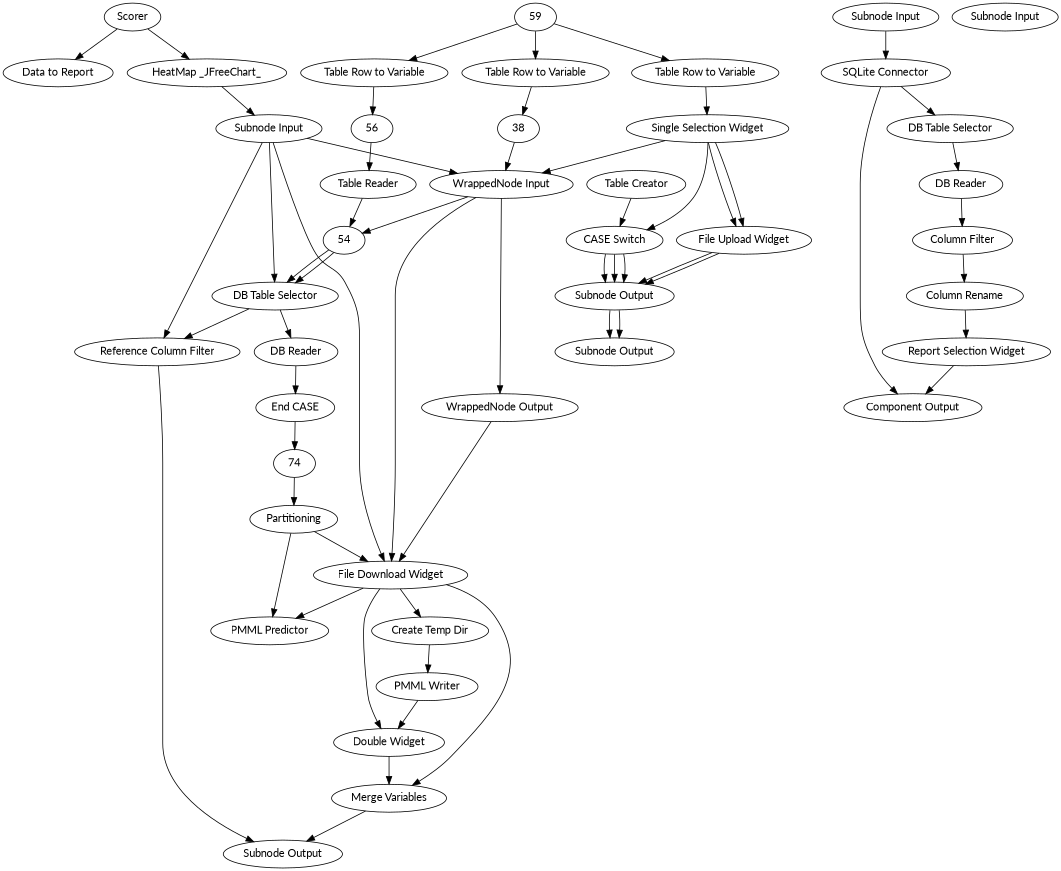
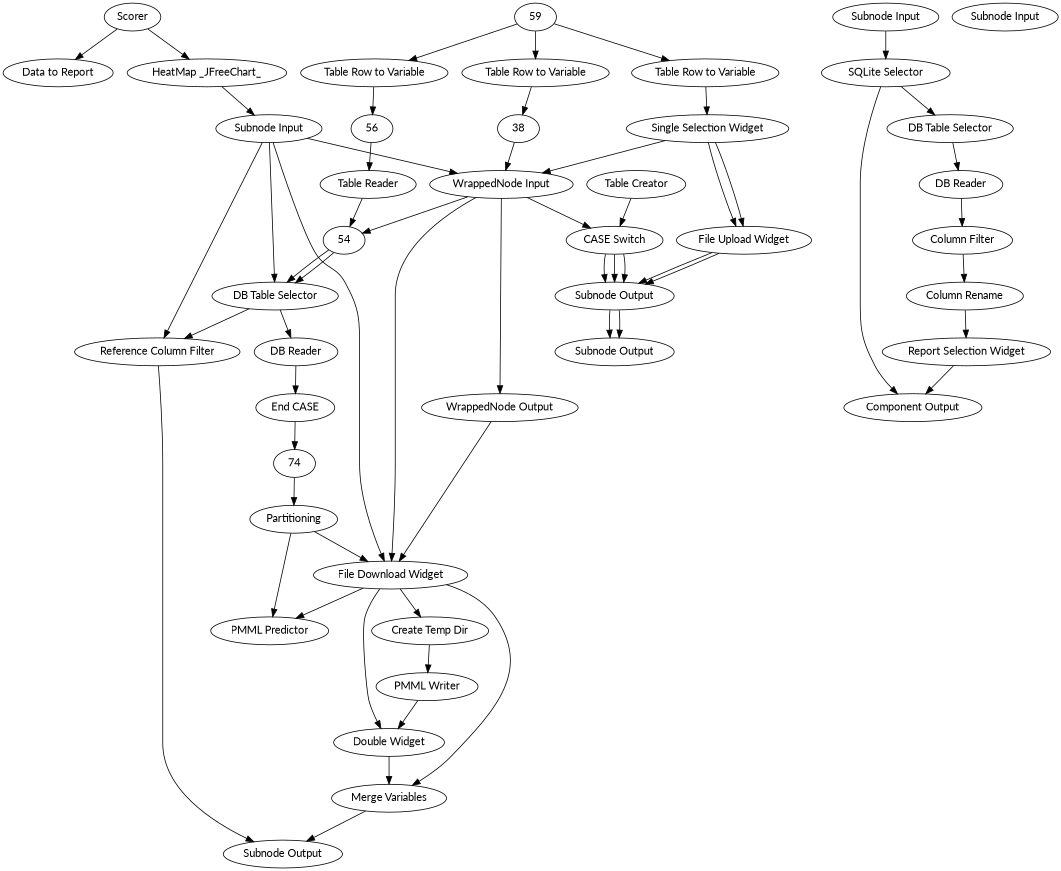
  digraph {
    fontname=Lato
    rankdir=TB
    node [fontname=Lato]
    edge [fontname=Lato]
    n1 [label="Single Selection Widget"]
    n2 [label="File Upload Widget"]
    n3 [label="CASE Switch"]
    n4 [label="WrappedNode Input"]
    n5 [label="Subnode Output"]
    n6 [label="File Download Widget"]
    n7 [label="WrappedNode Output"]
    54
    n9 [label="Subnode Output"]
    n10 [label="Column Rename"]
    n11 [label="Report Selection Widget"]
    n12 [label="Component Output"]
    n13 [label="Column Filter"]
    n14 [label="Subnode Input"]
-   n15 [label="SQLite Connector"]
+   n15 [label="SQLite Selector"]
    n16 [label="DB Table Selector"]
    n17 [label="DB Reader"]
    n18 [label="Table Reader"]
    n19 [label="End CASE"]
    74
    n21 [label=Partitioning]
    n22 [label="Table Creator"]
    n23 [label="Subnode Input"]
    n24 [label="HeatMap _JFreeChart_"]
    n25 [label="Subnode Input"]
    n26 [label="Reference Column Filter"]
    n27 [label="DB Table Selector"]
    n28 [label="PMML Predictor"]
    n29 [label="Create Temp Dir"]
    n30 [label="Double Widget"]
    n31 [label="Merge Variables"]
    n32 [label="PMML Writer"]
    n33 [label="Subnode Output"]
    n34 [label="DB Reader"]
    n35 [label=Scorer]
    n36 [label="Data to Report"]
    n37 [label="Table Row to Variable"]
    n38 [label="Table Row to Variable"]
    38
    n40 [label="Table Row to Variable"]
    56
    59
    n1 -> n2
    n1 -> n2
-   n1 -> n3
+   n4 -> n3
    n1 -> n4
    n2 -> n5
    n2 -> n5
    n3 -> n5
    n3 -> n5
    n3 -> n5
    n4 -> n6
    n4 -> n7
    n4 -> 54
    n5 -> n9
    n5 -> n9
    n6 -> n28
    n6 -> n29
    n6 -> n30
    n6 -> n31
    n7 -> n6
    54 -> n27
    54 -> n27
    n10 -> n11
    n11 -> n12
    n13 -> n10
    n14 -> n15
    n15 -> n12
    n15 -> n16
    n16 -> n17
    n17 -> n13
    n18 -> 54
    n19 -> 74
    74 -> n21
    n21 -> n6
    n21 -> n28
    n22 -> n3
    n24 -> n25
    n25 -> n4
    n25 -> n6
    n25 -> n26
    n25 -> n27
    n26 -> n33
    n27 -> n26
    n27 -> n34
    n29 -> n32
    n30 -> n31
    n31 -> n33
    n32 -> n30
    n34 -> n19
    n35 -> n24
    n35 -> n36
    n37 -> n1
    n38 -> 38
    38 -> n4
    n40 -> 56
    56 -> n18
    59 -> n37
    59 -> n38
    59 -> n40
  }
